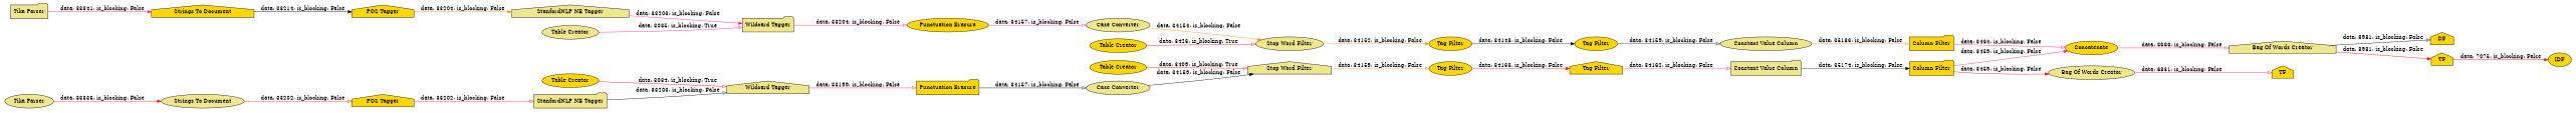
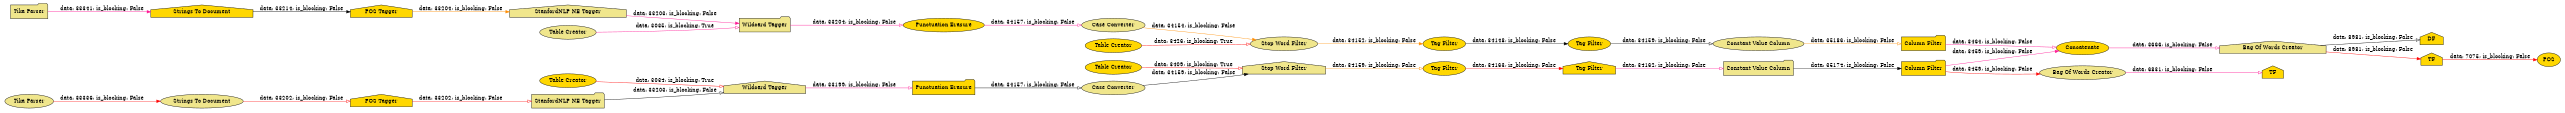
  digraph {
    rankdir=LR
    node [fillcolor=gold shape=ellipse style=filled]
    edge [arrowhead=onormal color=deeppink]
    n1 [label=TF shape=house]
    n2 [fillcolor=khaki label="Stop Word Filter" shape=house]
    n3 [label="Tag Filter"]
    n4 [label="Tag Filter" shape=house]
    n5 [fillcolor=khaki label="Bag Of Words Creator" shape=house]
    n6 [label=DF shape=house]
    n7 [label=TF shape=house]
-   n8 [label=IDF]
+   n8 [label=POS]
    n9 [label="Table Creator"]
    n10 [fillcolor=khaki label="Case Converter"]
    n11 [label="Tag Filter"]
    n12 [fillcolor=khaki label="Constant Value Column"]
    n13 [label="Column Filter" shape=folder]
    n14 [label="Punctuation Erasure"]
    n15 [fillcolor=khaki label="Case Converter"]
    n16 [fillcolor=khaki label="Stop Word Filter"]
    n17 [label="Punctuation Erasure" shape=folder]
    n18 [label="Table Creator"]
    n19 [fillcolor=khaki label="Wildcard Tagger" shape=house]
    n20 [label="Strings To Document" shape=house]
    n21 [label="POS Tagger" shape=house]
    n22 [fillcolor=khaki label="StanfordNLP NE Tagger" shape=house]
    n23 [label="Column Filter" shape=folder]
    n24 [fillcolor=khaki label="Bag Of Words Creator"]
    n25 [label=Concatenate]
    n26 [fillcolor=khaki label="Constant Value Column" shape=folder]
    n27 [label="Tag Filter"]
    n28 [fillcolor=khaki label="Table Creator"]
    n29 [fillcolor=khaki label="Wildcard Tagger" shape=folder]
    n30 [fillcolor=khaki label="Tika Parser" shape=folder]
    n31 [label="POS Tagger" shape=house]
    n32 [fillcolor=khaki label="StanfordNLP NE Tagger" shape=folder]
    n33 [fillcolor=khaki label="Tika Parser"]
    n34 [fillcolor=khaki label="Strings To Document"]
    n35 [label="Table Creator"]
    n2 -> n3 [color=darkorange label="data: 34159; is_blocking: False"]
    n3 -> n4 [arrowhead=normal color=red label="data: 34163; is_blocking: False"]
    n4 -> n26 [label="data: 34162; is_blocking: False"]
    n5 -> n6 [color=black label="data: 8981; is_blocking: False"]
    n5 -> n7 [arrowhead=normal color=red label="data: 8981; is_blocking: False"]
    n7 -> n8 [arrowhead=normal color=red label="data: 7075; is_blocking: False"]
    n9 -> n2 [color=red label="data: 3409; is_blocking: True"]
    n10 -> n2 [arrowhead=normal color=black label="data: 34159; is_blocking: False"]
    n11 -> n12 [color=black label="data: 34159; is_blocking: False"]
    n12 -> n13 [color=darkorange label="data: 35186; is_blocking: False"]
    n13 -> n25 [label="data: 3464; is_blocking: False"]
    n14 -> n15 [label="data: 34157; is_blocking: False"]
    n15 -> n16 [arrowhead=normal color=darkorange label="data: 34154; is_blocking: False"]
    n16 -> n27 [arrowhead=normal color=darkorange label="data: 34152; is_blocking: False"]
    n17 -> n10 [color=black label="data: 34157; is_blocking: False"]
    n18 -> n19 [color=red label="data: 3034; is_blocking: True"]
    n19 -> n17 [label="data: 33199; is_blocking: False"]
    n20 -> n21 [arrowhead=normal color=black label="data: 33214; is_blocking: False"]
    n21 -> n22 [arrowhead=normal color=darkorange label="data: 33204; is_blocking: False"]
    n22 -> n29 [arrowhead=normal label="data: 33203; is_blocking: False"]
    n23 -> n24 [arrowhead=normal color=red label="data: 3459; is_blocking: False"]
    n23 -> n25 [arrowhead=normal label="data: 3459; is_blocking: False"]
    n24 -> n1 [label="data: 6831; is_blocking: False"]
    n25 -> n5 [label="data: 3666; is_blocking: False"]
    n26 -> n23 [arrowhead=normal color=black label="data: 35174; is_blocking: False"]
    n27 -> n11 [arrowhead=normal color=black label="data: 34148; is_blocking: False"]
    n28 -> n29 [label="data: 3035; is_blocking: True"]
    n29 -> n14 [label="data: 33204; is_blocking: False"]
    n30 -> n20 [arrowhead=normal label="data: 33341; is_blocking: False"]
    n31 -> n32 [color=red label="data: 33202; is_blocking: False"]
    n32 -> n19 [color=black label="data: 33203; is_blocking: False"]
    n33 -> n34 [arrowhead=normal color=red label="data: 33336; is_blocking: False"]
    n34 -> n31 [color=red label="data: 33202; is_blocking: False"]
    n35 -> n16 [color=red label="data: 3426; is_blocking: True"]
  }
